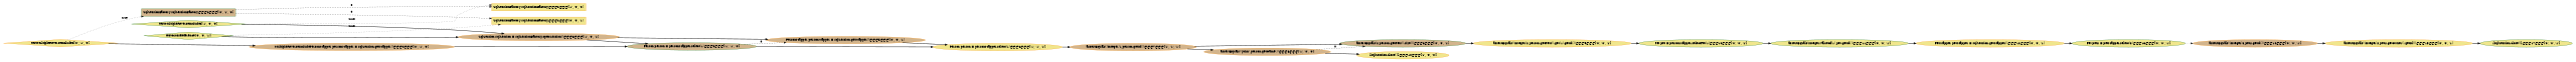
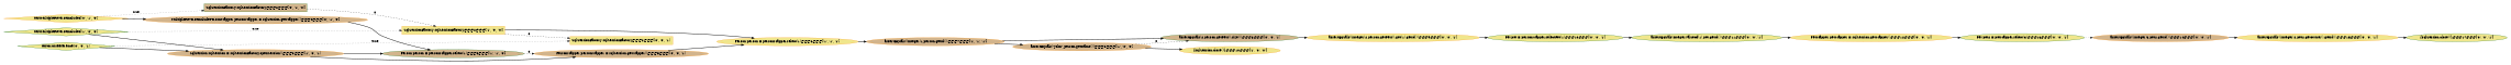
  digraph {
    rankdir=LR
    node [color=darkorange fillcolor=khaki shape=ellipse style=filled]
    edge [style=bold]
    n1 [color=darkgreen fillcolor=tan label="SqlSessionFactory sqlSessionFactory@@@2@@@['0', '1', '0']" shape=box]
    n2 [label="SqlSessionFactory sqlSessionFactory@@@2@@@['1', '0', '0']" shape=box]
    n3 [fillcolor=tan label="MultipleReverseIncludePersonMapper personMapper = sqlSession.getMapper()@@@4@@@['0', '1', '0']"]
    n4 [color=darkgreen fillcolor=tan label="Person person = personMapper.select(1)@@@5@@@['1', '1', '0']"]
    n5 [label="Person person = personMapper.select(1)@@@6@@@['1', '1', '1']"]
    n6 [fillcolor=tan label="PersonMapper personMapper = sqlSession.getMapper()@@@5@@@['0', '0', '1']"]
    n7 [color=darkgreen label="Pet pet = personMapper.selectPet(1)@@@10@@@['0', '0', '1']"]
    n8 [color=darkgreen label="assertEquals(Integer.valueOf(1),pet.getId())@@@11@@@['0', '0', '1']"]
    n9 [label="PetMapper petMapper = sqlSession.getMapper()@@@12@@@['0', '0', '1']"]
    n10 [fillcolor=tan label="assertEquals((Integer)1,person.getId())@@@7@@@['1', '1', '1']"]
    n11 [color=darkgreen fillcolor=tan label="assertEquals(2,person.getPets().size())@@@8@@@['0', '0', '1']"]
    n12 [fillcolor=tan label="assertEquals(\"John\",person.getName())@@@8@@@['1', '0', '0']"]
    n13 [label="assertEquals((Integer)2,person.getPets().get(1).getId())@@@9@@@['0', '0', '1']"]
    n14 [label="{sqlSession.close()}@@@10@@@['1', '0', '0']"]
    n15 [fillcolor=tan label="assertEquals((Integer)3,pet2.getId())@@@14@@@['0', '0', '1']"]
    n16 [label="assertEquals((Integer)2,pet2.getOwner().getId())@@@15@@@['0', '0', '1']"]
    n17 [color=darkgreen label="{sqlSession.close()}@@@17@@@['0', '0', '1']"]
    n18 [label="testMultipleReverseIncludes['0', '1', '0']" shape=diamond]
    n19 [color=darkgreen label="testMultipleReverseIncludes['1', '0', '0']" shape=diamond]
    n20 [fillcolor=tan label="SqlSession sqlSession = sqlSessionFactory.openSession()@@@3@@@['1', '0', '1']"]
    n21 [label="SqlSessionFactory sqlSessionFactory@@@2@@@['0', '0', '1']" shape=box]
    n22 [color=darkgreen label="Pet pet2 = petMapper.select(3)@@@13@@@['0', '0', '1']"]
    n23 [color=darkgreen label="testCrossReference['0', '0', '1']" shape=diamond]
    n1 -> n2 [label=0 style=dashed]
-   n1 -> n21 [label=0 style=dashed]
+   n2 -> n21 [label=0 style=dashed]
    n3 -> n4
-   n4 -> n5
+   n2 -> n5
    n4 -> n6 [label=0 style=dashed]
    n5 -> n10
    n6 -> n5
    n7 -> n8
    n8 -> n9
    n9 -> n22
    n10 -> n11
    n10 -> n12
    n11 -> n13
    n12 -> n11 [label=0 style=dashed]
    n12 -> n14
    n13 -> n7
    n15 -> n16
    n16 -> n17
    n18 -> n1 [label=true style=dotted]
    n18 -> n3
    n19 -> n2 [label=true style=dotted]
    n19 -> n20
    n20 -> n4
    n20 -> n6
    n22 -> n15 [style=dotted]
    n23 -> n20
    n23 -> n21 [label=true style=dotted]
  }
